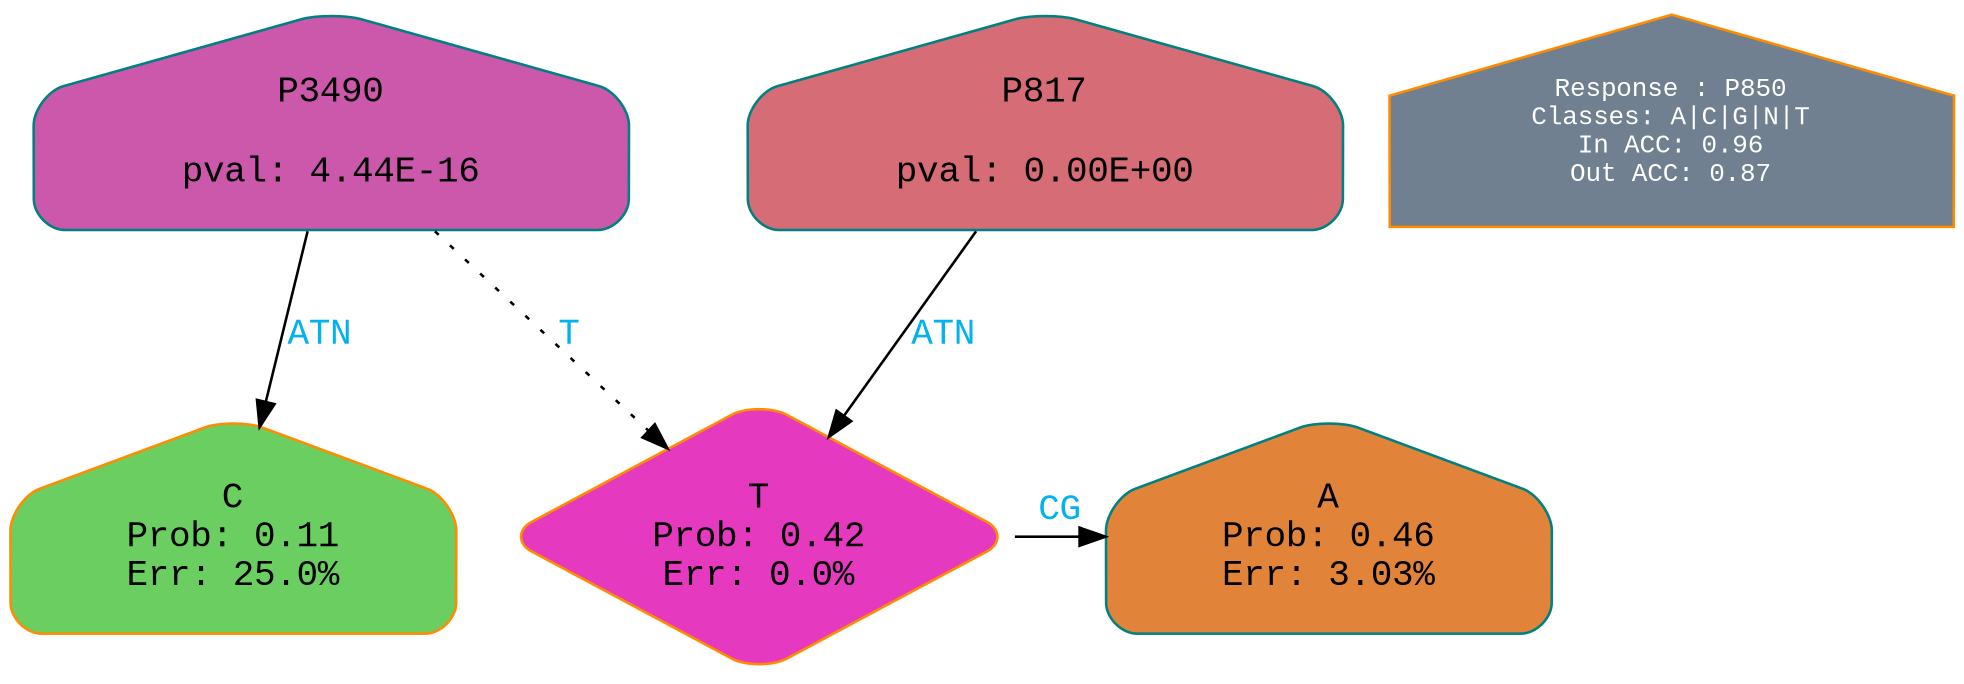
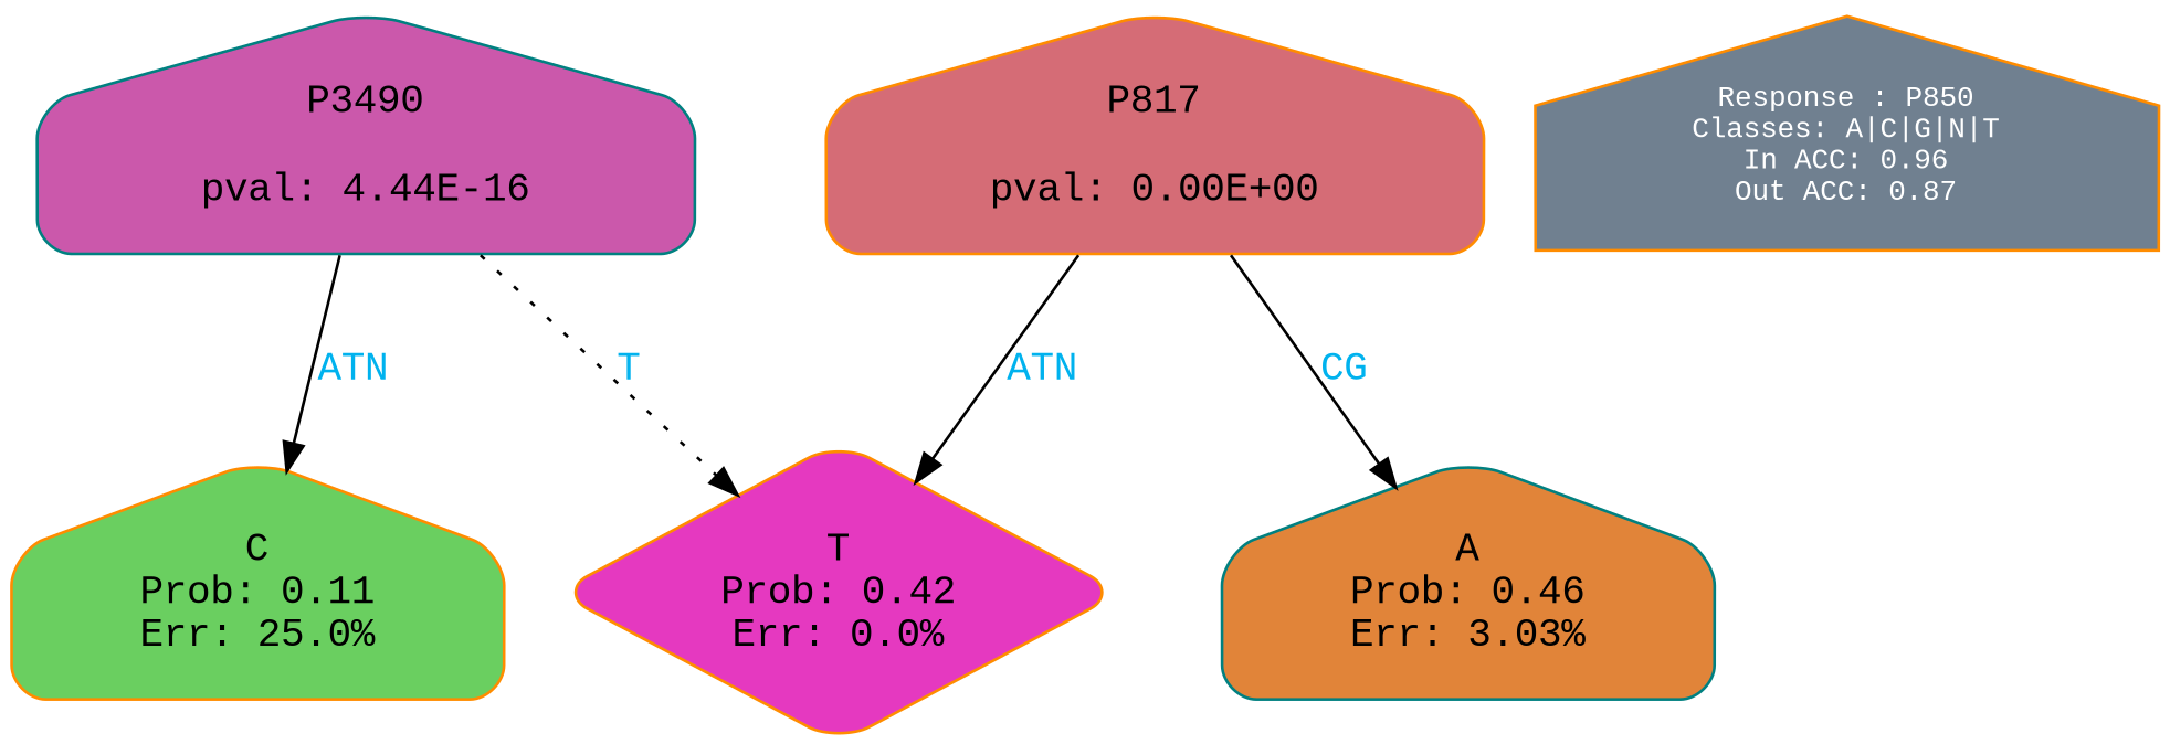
  digraph {
    fontname="Liberation Mono"
    ranksep=equally
    splines=polylines
    node [color=darkorange fontname="Liberation Mono" shape=house style="filled, rounded"]
    edge [fontcolor=deepskyblue2 fontname="Liberation Mono" style=solid]
    n1 [fillcolor="#6acf60" label="C\nProb: 0.11\nErr: 25.0%"]
    n2 [fillcolor="#e539c0" label="T\nProb: 0.42\nErr: 0.0%" shape=diamond]
    n3 [color=teal fillcolor="#e18439" label="A\nProb: 0.46\nErr: 3.03%"]
    n4 [align=left fillcolor=slategray fontcolor=white fontsize=10 label="Response : P850\nClasses: A|C|G|N|T\nIn ACC: 0.96\nOut ACC: 0.87\n" style=filled]
-   n5 [color=teal fillcolor="#d56c76" label="P817\n\npval: 0.00E+00"]
+   n5 [fillcolor="#d56c76" label="P817\n\npval: 0.00E+00"]
    n6 [color=teal fillcolor="#cb58ab" label="P3490\n\npval: 4.44E-16"]
    subgraph sub_1 {
      rank=same
      n1
      n2
      n3
    }
    subgraph sub_2 {
      rank=same
      n4
      n5
    }
    n5 -> n2 [label=ATN]
-   n2 -> n3 [label=CG]
+   n5 -> n3 [label=CG]
    n6 -> n1 [label=ATN]
    n6 -> n2 [label=T style=dotted]
  }
